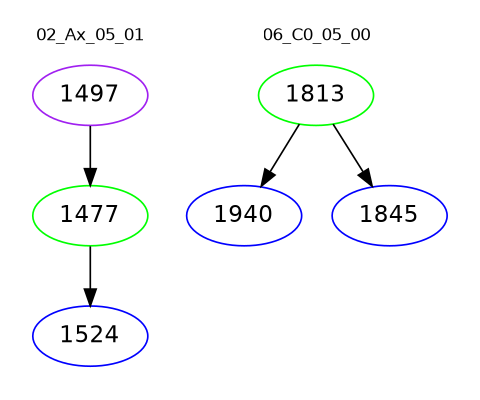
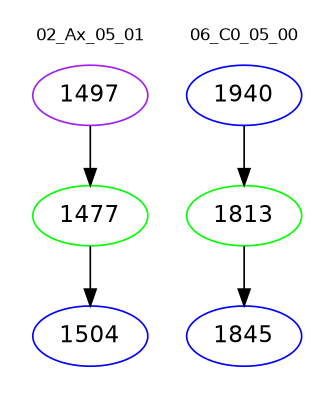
  digraph {
    fontname="DejaVu Sans"
    node [color=blue fontname="DejaVu Sans"]
    edge [color=black fontname="DejaVu Sans"]
    n1 [color=purple label=1497]
    n2 [color=green label=1477]
-   n3 [label=1524]
+   n3 [label=1504]
    n4 [label=1940]
    n5 [color=green label=1813]
    n6 [label=1845]
    subgraph cluster_1 {
      color=white
      fontsize=10
      label="02_Ax_05_01"
      n1
      n2
      n3
    }
    subgraph cluster_2 {
      color=white
      fontsize=10
      label="06_C0_05_00"
      n4
      n5
      n6
    }
    n1 -> n2
    n2 -> n3
-   n5 -> n4
+   n4 -> n5
    n5 -> n6
  }
